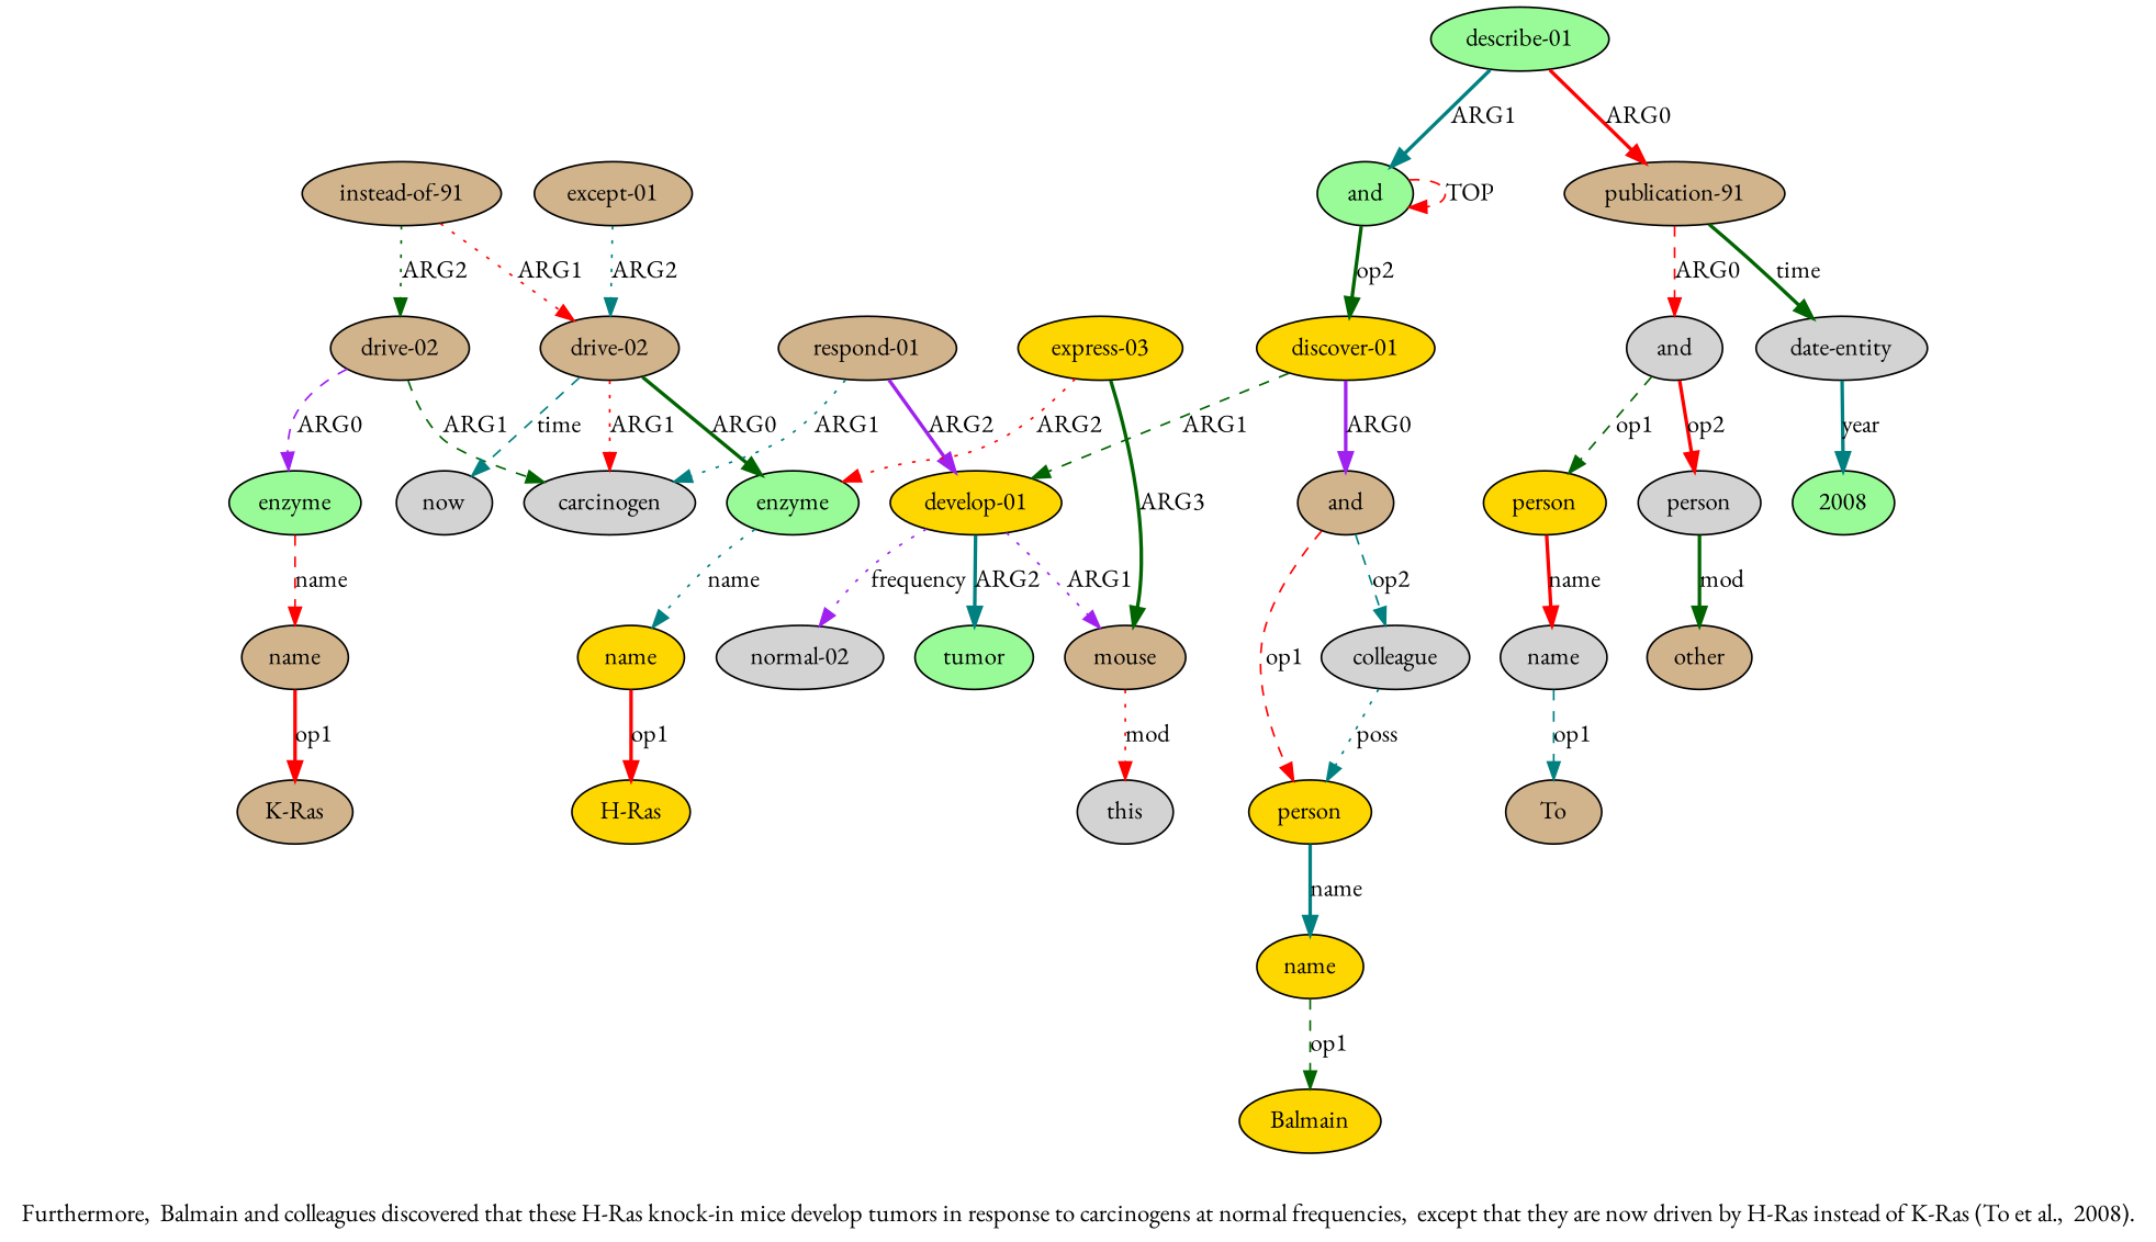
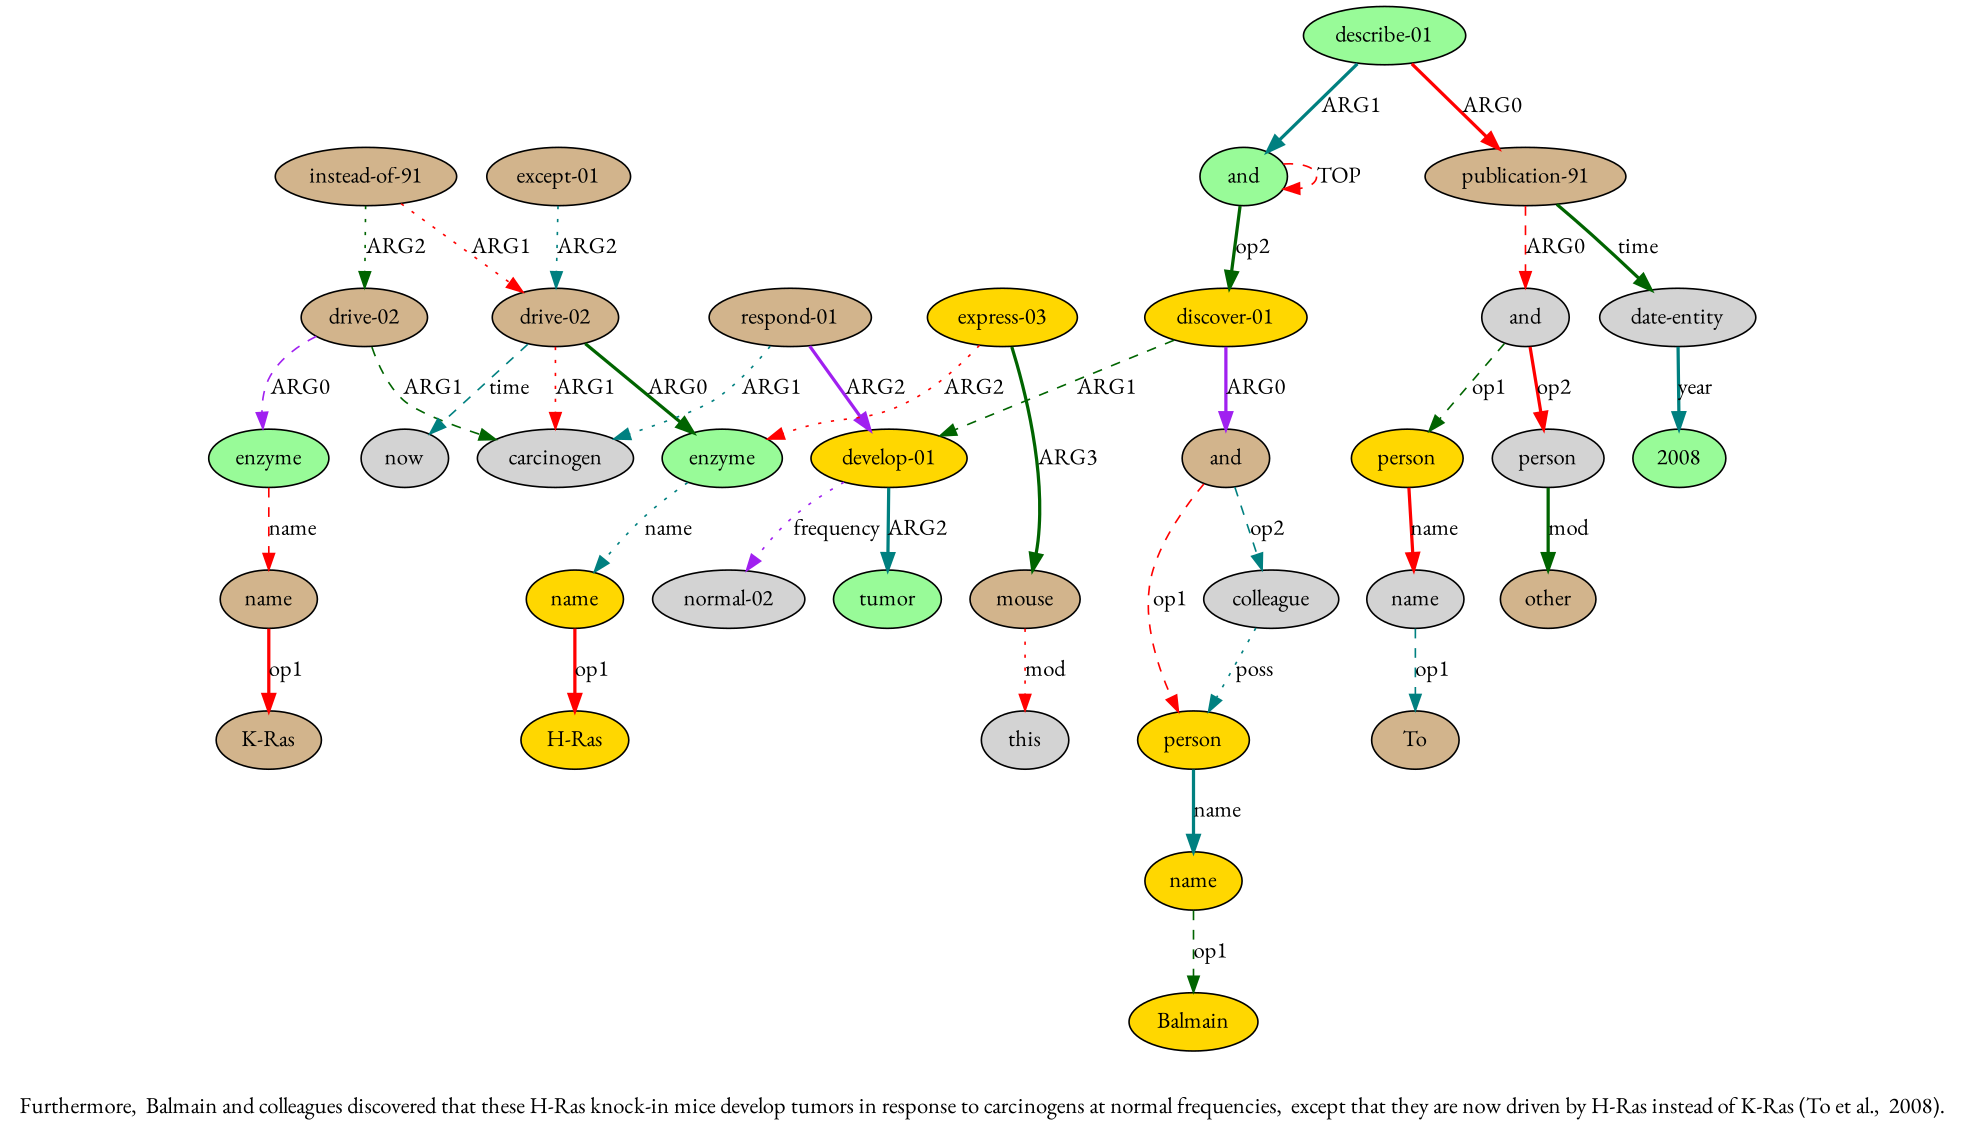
  digraph {
    fontname="EB Garamond"
    label="Furthermore,  Balmain and colleagues discovered that these H-Ras knock-in mice develop tumors in response to carcinogens at normal frequencies,  except that they are now driven by H-Ras instead of K-Ras (To et al.,  2008)."
    node [color=black fillcolor=tan fontname="EB Garamond" gold_ind=-1 gold_label=name style=filled test_ind=-1 test_label=name]
    edge [color=red fontname="EB Garamond" gold_label=ARG1 style=bold test_label=ARG1]
    n1 [gold_ind=20 gold_label="drive-02" label="drive-02" test_ind=20 test_label="drive-02"]
    n2 [fillcolor=palegreen gold_ind=21 gold_label=enzyme label=enzyme test_ind=21 test_label=enzyme]
    n3 [fillcolor=lightgrey gold_ind=14 gold_label=carcinogen label=carcinogen test_ind=14 test_label=carcinogen]
    n4 [gold_ind=22 label=name test_ind=22]
    n5 [gold_label="K-Ras" label="K-Ras" test_label="K-Ras"]
    n6 [fillcolor=palegreen gold_ind=23 gold_label="describe-01" label="describe-01" test_ind=23 test_label="describe-01"]
    n7 [gold_ind=24 gold_label="publication-91" label="publication-91" test_ind=24 test_label="publication-91"]
    n8 [fillcolor=palegreen gold_ind=0 gold_label=and label=and test_ind=0 test_label=and]
    n9 [fillcolor=lightgrey gold_ind=25 gold_label=and label=and test_ind=25 test_label=and]
    n10 [fillcolor=lightgrey gold_ind=30 gold_label="date-entity" label="date-entity" test_ind=30 test_label="date-entity"]
    n11 [fillcolor=gold gold_ind=1 gold_label="discover-01" label="discover-01" test_ind=1 test_label="discover-01"]
    n12 [fillcolor=gold gold_ind=26 gold_label=person label=person test_ind=26 test_label=person]
    n13 [fillcolor=lightgrey gold_ind=28 gold_label=person label=person test_ind=28 test_label=person]
    n14 [fillcolor=palegreen gold_label=2008 label=2008 test_label=2008]
    n15 [fillcolor=gold gold_ind=6 gold_label="develop-01" label="develop-01" test_ind=6 test_label="develop-01"]
    n16 [gold_ind=2 gold_label=and label=and test_ind=2 test_label=and]
    n17 [fillcolor=lightgrey gold_ind=27 label=name test_ind=27]
    n18 [gold_ind=29 gold_label=other label=other test_ind=29 test_label=other]
    n19 [gold_label=To label=To test_label=To]
    n20 [fillcolor=gold gold_label=Balmain label=Balmain test_label=Balmain]
    n21 [fillcolor=gold gold_label="H-Ras" label="H-Ras" test_label="H-Ras"]
    n22 [fillcolor=lightgrey gold_ind=15 gold_label="normal-02" label="normal-02" test_ind=15 test_label="normal-02"]
    n23 [gold_ind=17 gold_label="drive-02" label="drive-02" test_ind=17 test_label="drive-02"]
    n24 [fillcolor=lightgrey gold_ind=18 gold_label=now label=now test_ind=18 test_label=now]
    n25 [fillcolor=palegreen gold_ind=9 gold_label=enzyme label=enzyme test_ind=9 test_label=enzyme]
    n26 [fillcolor=gold gold_ind=10 label=name test_ind=10]
    n27 [gold_ind=16 gold_label="except-01" label="except-01" test_ind=16 test_label="except-01"]
    n28 [fillcolor=palegreen gold_ind=12 gold_label=tumor label=tumor test_ind=12 test_label=tumor]
    n29 [gold_ind=7 gold_label=mouse label=mouse test_ind=7 test_label=mouse]
    n30 [fillcolor=lightgrey gold_ind=11 gold_label=this label=this test_ind=11 test_label=this]
    n31 [gold_ind=13 gold_label="respond-01" label="respond-01" test_ind=13 test_label="respond-01"]
    n32 [gold_ind=19 gold_label="instead-of-91" label="instead-of-91" test_ind=19 test_label="instead-of-91"]
    n33 [fillcolor=gold gold_ind=3 gold_label=person label=person test_ind=3 test_label=person]
    n34 [fillcolor=lightgrey gold_ind=5 gold_label=colleague label=colleague test_ind=5 test_label=colleague]
    n35 [fillcolor=gold gold_ind=4 label=name test_ind=4]
    n36 [fillcolor=gold gold_ind=8 gold_label="express-03" label="express-03" test_ind=8 test_label="express-03"]
    n1 -> n2 [color=purple gold_label=ARG0 label=ARG0 style=dashed test_label=ARG0]
    n1 -> n3 [color=darkgreen label=ARG1 style=dashed]
    n2 -> n4 [gold_label=name label=name style=dashed test_label=name]
    n4 -> n5 [gold_label=op1 label=op1 test_label=op1]
    n6 -> n7 [gold_label=ARG0 label=ARG0 test_label=ARG0]
    n6 -> n8 [color=teal label=ARG1]
    n7 -> n9 [gold_label=ARG0 label=ARG0 style=dashed test_label=ARG0]
    n7 -> n10 [color=darkgreen gold_label=time label=time test_label=time]
    n8 -> n8 [gold_label=TOP label=TOP style=dashed test_label=TOP]
    n8 -> n11 [color=darkgreen gold_label=op2 label=op2 test_label=op2]
    n9 -> n12 [color=darkgreen gold_label=op1 label=op1 style=dashed test_label=op1]
    n9 -> n13 [gold_label=op2 label=op2 test_label=op2]
    n10 -> n14 [color=teal gold_label=year label=year test_label=year]
    n11 -> n15 [color=darkgreen label=ARG1 style=dashed]
    n11 -> n16 [color=purple gold_label=ARG0 label=ARG0 test_label=ARG0]
    n12 -> n17 [gold_label=name label=name test_label=name]
    n13 -> n18 [color=darkgreen gold_label=mod label=mod test_label=mod]
    n15 -> n22 [color=purple gold_label=frequency label=frequency style=dotted test_label=frequency]
    n15 -> n28 [color=teal gold_label=ARG2 label=ARG2 test_label=ARG2]
-   n15 -> n29 [color=purple label=ARG1 style=dotted]
    n16 -> n33 [gold_label=op1 label=op1 style=dashed test_label=op1]
    n16 -> n34 [color=teal gold_label=op2 label=op2 style=dashed test_label=op2]
    n17 -> n19 [color=teal gold_label=op1 label=op1 style=dashed test_label=op1]
    n23 -> n3 [label=ARG1 style=dotted]
    n23 -> n24 [color=teal gold_label=time label=time style=dashed test_label=time]
    n23 -> n25 [color=darkgreen gold_label=ARG0 label=ARG0 test_label=ARG0]
    n25 -> n26 [color=teal gold_label=name label=name style=dotted test_label=name]
    n26 -> n21 [gold_label=op1 label=op1 test_label=op1]
    n27 -> n23 [color=teal gold_label=ARG2 label=ARG2 style=dotted test_label=ARG2]
    n29 -> n30 [gold_label=mod label=mod style=dotted test_label=mod]
    n31 -> n3 [color=teal label=ARG1 style=dotted]
    n31 -> n15 [color=purple gold_label=ARG2 label=ARG2 test_label=ARG2]
    n32 -> n1 [color=darkgreen gold_label=ARG2 label=ARG2 style=dotted test_label=ARG2]
    n32 -> n23 [label=ARG1 style=dotted]
    n33 -> n35 [color=teal gold_label=name label=name test_label=name]
    n34 -> n33 [color=teal gold_label=poss label=poss style=dotted test_label=poss]
    n35 -> n20 [color=darkgreen gold_label=op1 label=op1 style=dashed test_label=op1]
    n36 -> n25 [gold_label=ARG2 label=ARG2 style=dotted test_label=ARG2]
    n36 -> n29 [color=darkgreen gold_label=ARG3 label=ARG3 test_label=ARG3]
  }
